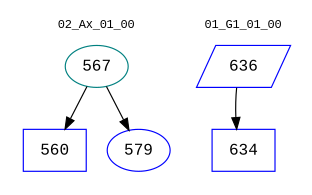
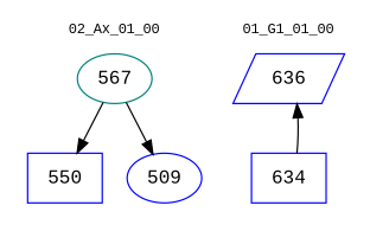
  digraph {
    fontname="Liberation Mono"
    node [color=blue fontname="Liberation Mono" shape=ellipse]
    edge [color=black fontname="Liberation Mono"]
    n1 [color=teal label=567]
-   n2 [label=560 shape=box]
-   n3 [label=579]
+   n2 [label=550 shape=box]
+   n3 [label=509]
    n4 [label=636 shape=parallelogram]
    n5 [label=634 shape=box]
    subgraph cluster_1 {
      color=white
      fontsize=10
      label="02_Ax_01_00"
      n1
      n2
      n3
    }
    subgraph cluster_2 {
      color=white
      fontsize=10
      label="01_G1_01_00"
      n4
      n5
    }
    n1 -> n2
    n1 -> n3
-   n4 -> n5
+   n5 -> n4
  }
